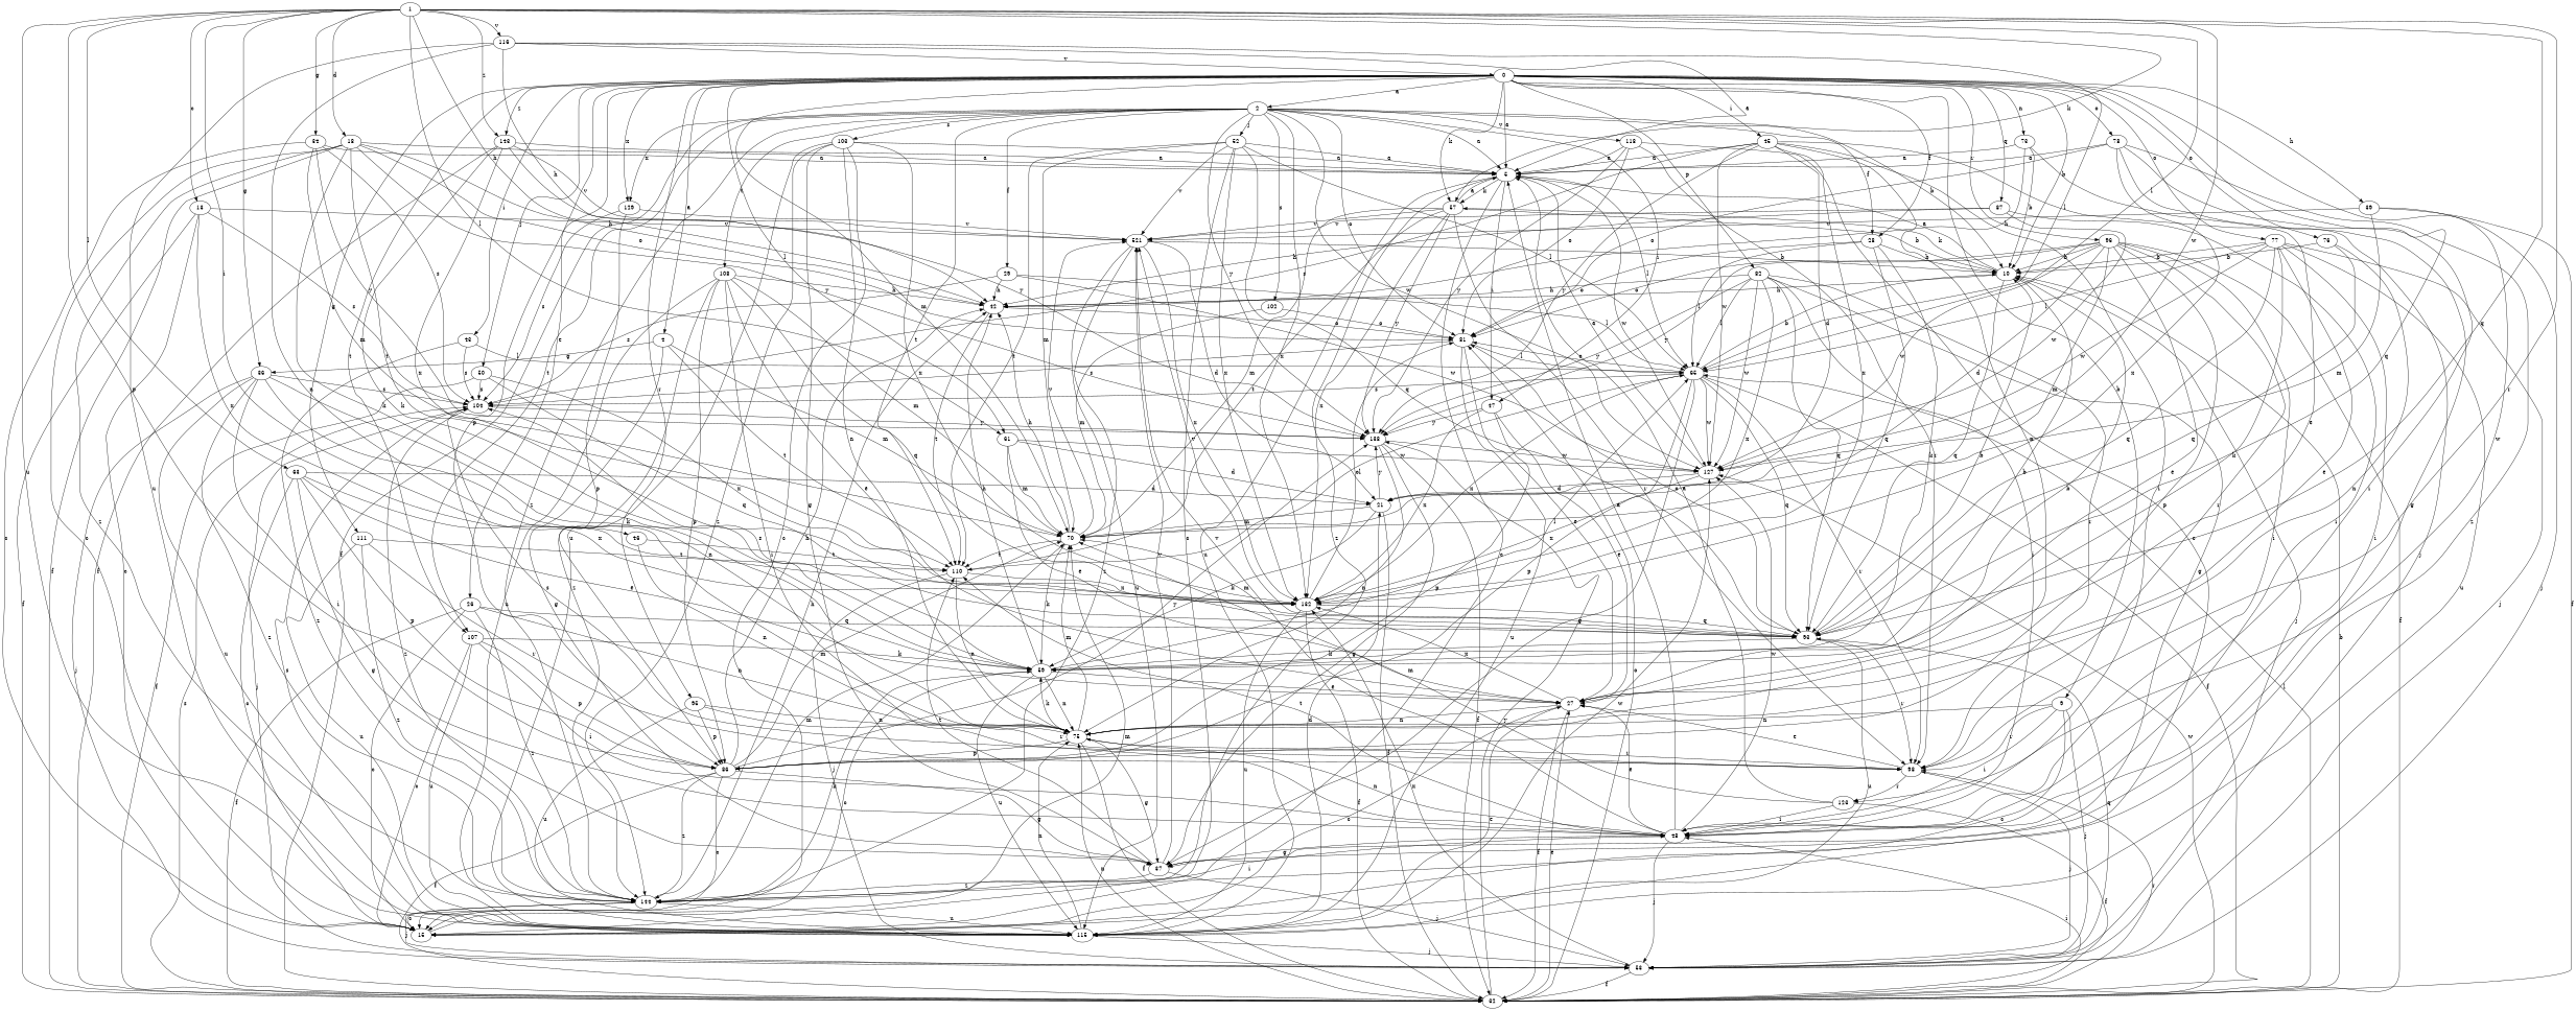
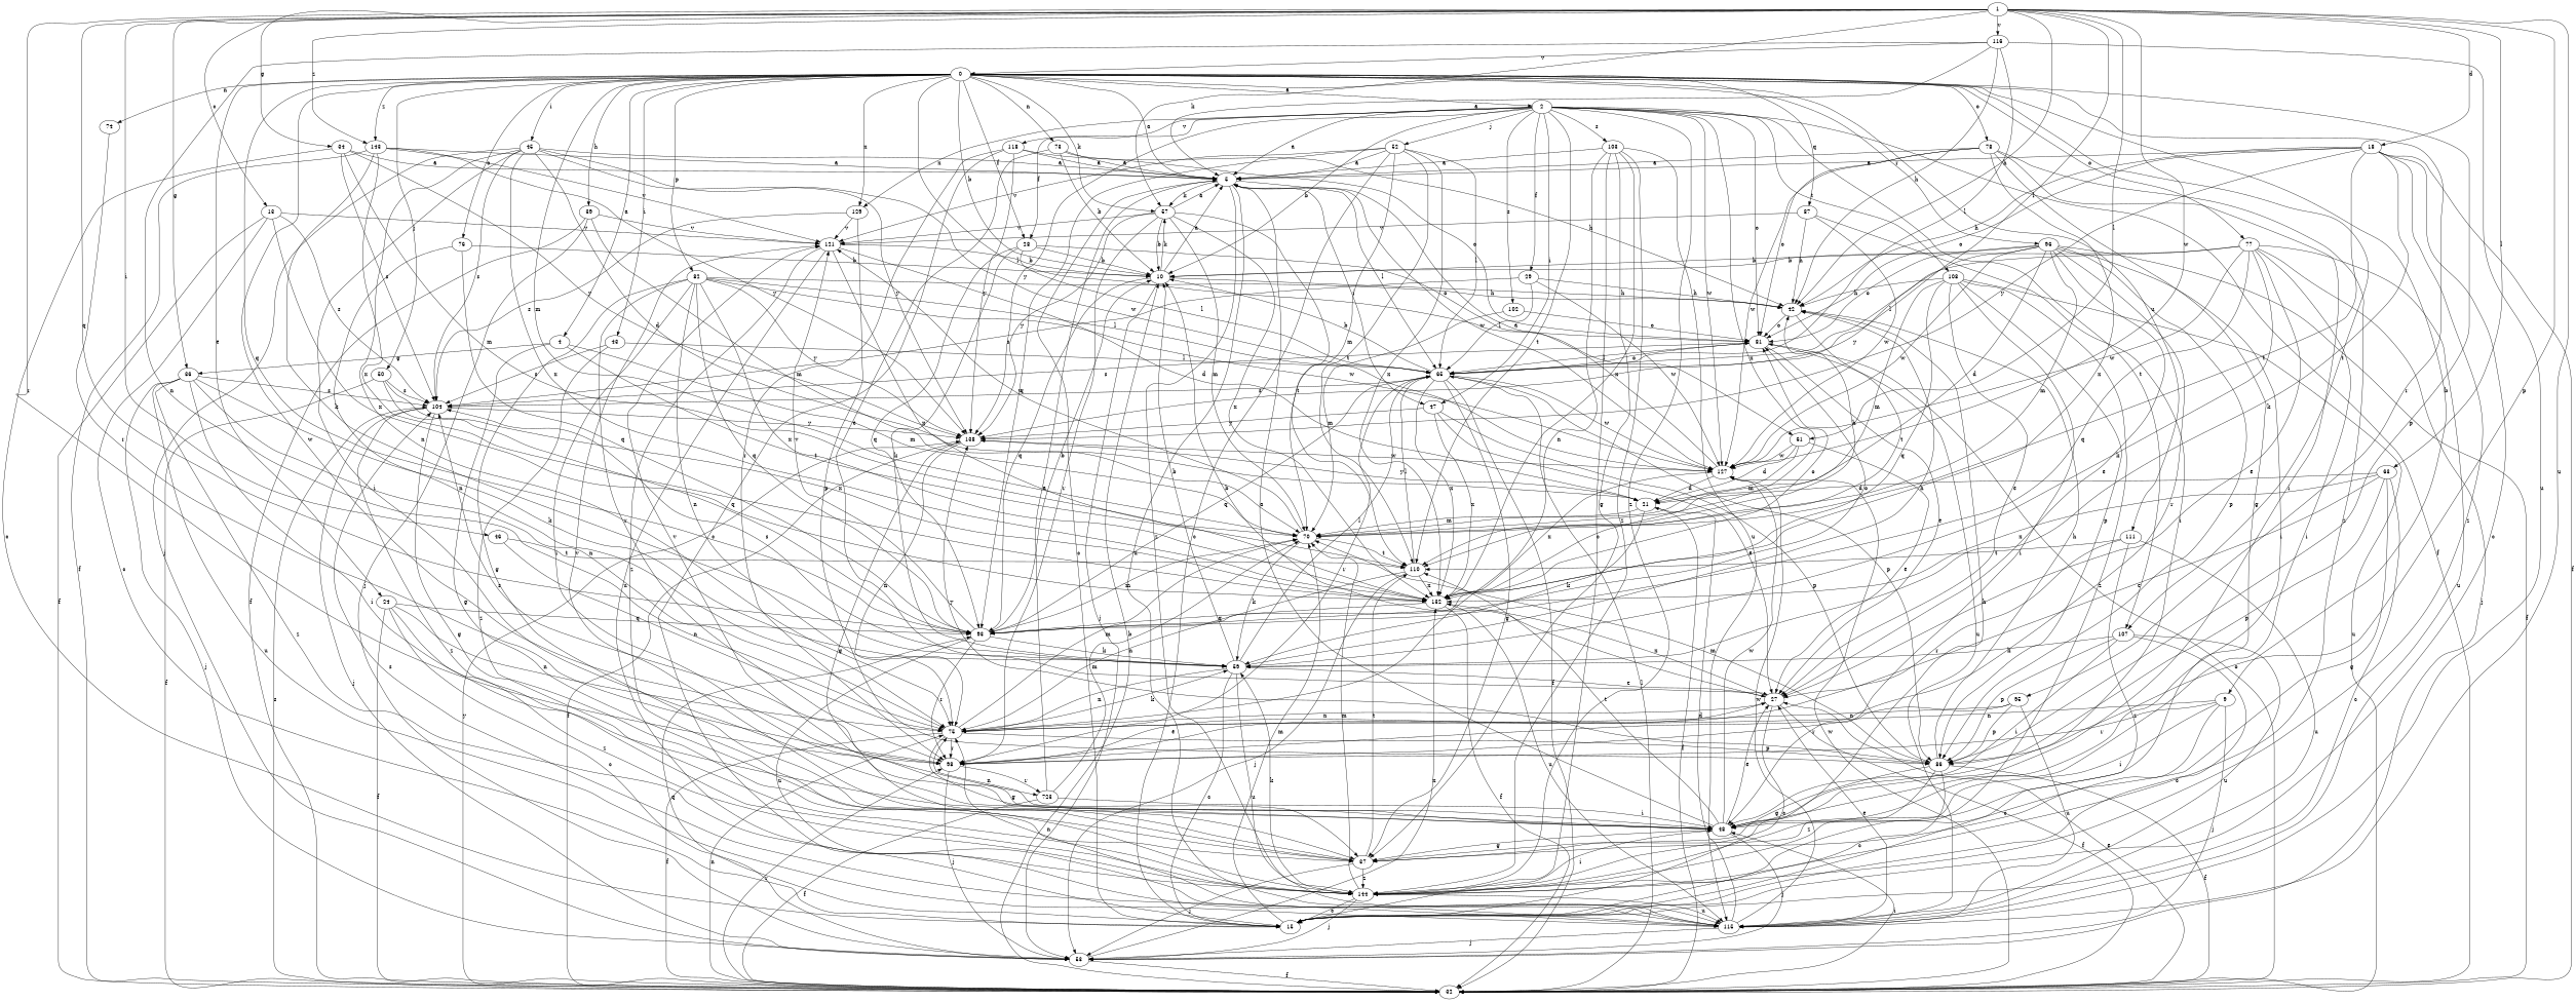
  strict digraph {
    0
    2
    4
    5
    9
    10
-   26
+   26 [label=24]
    28
    39
    43
    45
    50
    57
    61
    70
    73
+   74
    76
    77
    78
    82
    86
    87
    93
    95
    96
    107
    111
-   123
+   123 [label=723]
    129
    143
    127
    29
    32
    47
    52
    81
    102
    103
    108
    110
    118
    132
    138
    144
    36
    37
    65
    115
    15
    98
    48
    53
    75
    42
    59
-   121 [label=521]
+   121
    104
    21
    27
    1
    13
    18
    34
    46
    63
    116
    0 -> 2 [label=a]
    0 -> 4 [label=a]
    0 -> 5 [label=a]
    0 -> 9 [label=b]
    0 -> 10 [label=b]
    0 -> 26 [label=e]
    0 -> 28 [label=f]
    0 -> 39 [label=h]
    0 -> 43 [label=i]
    0 -> 45 [label=i]
    0 -> 50 [label=j]
    0 -> 57 [label=k]
    0 -> 61 [label=l]
    0 -> 70 [label=m]
    0 -> 73 [label=n]
+   0 -> 74 [label=n]
    0 -> 76 [label=o]
    0 -> 77 [label=o]
    0 -> 78 [label=o]
    0 -> 82 [label=p]
    0 -> 86 [label=p]
    0 -> 87 [label=q]
    0 -> 93 [label=q]
    0 -> 95 [label=r]
    0 -> 96 [label=r]
    0 -> 107 [label=t]
-   0 -> 111 [label=g]
+   0 -> 111 [label=u]
    0 -> 123 [label=w]
    0 -> 129 [label=x]
    0 -> 143 [label=z]
    2 -> 5 [label=a]
    2 -> 10 [label=b]
    2 -> 28 [label=f]
    2 -> 107 [label=t]
    2 -> 129 [label=x]
    2 -> 127 [label=w]
    2 -> 29 [label=f]
    2 -> 32 [label=f]
    2 -> 47 [label=i]
    2 -> 52 [label=j]
    2 -> 81 [label=o]
    2 -> 102 [label=s]
    2 -> 103 [label=s]
    2 -> 108 [label=t]
    2 -> 110 [label=t]
    2 -> 118 [label=v]
    2 -> 132 [label=x]
    2 -> 138 [label=y]
    2 -> 144 [label=z]
    4 -> 70 [label=m]
    4 -> 110 [label=t]
    4 -> 36 [label=g]
    4 -> 37 [label=g]
    5 -> 57 [label=k]
    5 -> 127 [label=w]
    5 -> 47 [label=i]
    5 -> 144 [label=z]
    5 -> 65 [label=l]
    5 -> 115 [label=u]
    5 -> 15 [label=c]
    9 -> 15 [label=c]
    9 -> 98 [label=r]
    9 -> 48 [label=i]
    9 -> 53 [label=j]
    9 -> 75 [label=n]
    10 -> 5 [label=a]
    10 -> 57 [label=k]
    10 -> 93 [label=q]
    10 -> 53 [label=j]
    10 -> 42 [label=h]
    26 -> 93 [label=q]
    26 -> 32 [label=f]
    26 -> 144 [label=z]
    26 -> 15 [label=c]
    26 -> 75 [label=n]
    28 -> 10 [label=b]
    28 -> 93 [label=q]
    28 -> 81 [label=o]
    28 -> 65 [label=l]
    28 -> 59 [label=k]
    39 -> 70 [label=m]
    39 -> 32 [label=f]
    39 -> 53 [label=j]
    39 -> 121 [label=v]
    43 -> 144 [label=z]
    43 -> 65 [label=l]
    43 -> 104 [label=s]
    45 -> 5 [label=a]
    45 -> 127 [label=w]
    45 -> 132 [label=x]
    45 -> 138 [label=y]
    45 -> 48 [label=i]
    45 -> 53 [label=j]
    45 -> 75 [label=n]
    45 -> 104 [label=s]
    45 -> 21 [label=d]
    50 -> 93 [label=q]
    50 -> 32 [label=f]
    50 -> 132 [label=x]
    50 -> 104 [label=s]
    57 -> 5 [label=a]
    57 -> 10 [label=b]
    57 -> 70 [label=m]
    57 -> 110 [label=t]
    57 -> 132 [label=x]
    57 -> 138 [label=y]
    57 -> 98 [label=r]
    57 -> 121 [label=v]
    61 -> 70 [label=m]
    61 -> 127 [label=w]
    61 -> 21 [label=d]
    61 -> 27 [label=e]
    70 -> 110 [label=t]
    70 -> 42 [label=h]
    70 -> 59 [label=k]
    70 -> 121 [label=v]
    73 -> 5 [label=a]
    73 -> 10 [label=b]
    73 -> 42 [label=h]
    73 -> 27 [label=e]
+   74 -> 98 [label=r]
    76 -> 10 [label=b]
    76 -> 93 [label=q]
    76 -> 75 [label=n]
    77 -> 10 [label=b]
    77 -> 93 [label=q]
    77 -> 127 [label=w]
    77 -> 65 [label=l]
    77 -> 115 [label=u]
    77 -> 48 [label=i]
    77 -> 53 [label=j]
    77 -> 59 [label=k]
    77 -> 27 [label=e]
    78 -> 5 [label=a]
+   78 -> 127 [label=w]
    78 -> 81 [label=o]
    78 -> 132 [label=x]
    78 -> 144 [label=z]
    78 -> 37 [label=g]
    78 -> 48 [label=i]
    82 -> 93 [label=q]
    82 -> 127 [label=w]
    82 -> 132 [label=x]
    82 -> 138 [label=y]
    82 -> 37 [label=g]
    82 -> 65 [label=l]
    82 -> 98 [label=r]
    82 -> 48 [label=i]
+   82 -> 75 [label=n]
    82 -> 42 [label=h]
    86 -> 70 [label=m]
    86 -> 32 [label=f]
    86 -> 138 [label=y]
    86 -> 144 [label=z]
    86 -> 37 [label=g]
    86 -> 15 [label=c]
    86 -> 42 [label=h]
    87 -> 127 [label=w]
    87 -> 48 [label=i]
    87 -> 42 [label=h]
    87 -> 121 [label=v]
    93 -> 10 [label=b]
    93 -> 70 [label=m]
    93 -> 81 [label=o]
    93 -> 115 [label=u]
    93 -> 98 [label=r]
    93 -> 59 [label=k]
    93 -> 121 [label=v]
    95 -> 86 [label=p]
    95 -> 115 [label=u]
    95 -> 98 [label=r]
    95 -> 75 [label=n]
    96 -> 10 [label=b]
    96 -> 70 [label=m]
    96 -> 86 [label=p]
    96 -> 127 [label=w]
    96 -> 32 [label=f]
    96 -> 81 [label=o]
    96 -> 138 [label=y]
    96 -> 98 [label=r]
    96 -> 48 [label=i]
    96 -> 21 [label=d]
    96 -> 27 [label=e]
    107 -> 86 [label=p]
    107 -> 115 [label=u]
    107 -> 15 [label=c]
    107 -> 48 [label=i]
    107 -> 59 [label=k]
    111 -> 110 [label=t]
    111 -> 144 [label=z]
    111 -> 115 [label=u]
    111 -> 98 [label=r]
    123 -> 5 [label=a]
    123 -> 70 [label=m]
    123 -> 32 [label=f]
    123 -> 48 [label=i]
    129 -> 86 [label=p]
    129 -> 121 [label=v]
    129 -> 104 [label=s]
    143 -> 5 [label=a]
    143 -> 32 [label=f]
    143 -> 132 [label=x]
    143 -> 138 [label=y]
    143 -> 59 [label=k]
    143 -> 121 [label=v]
    127 -> 5 [label=a]
    127 -> 132 [label=x]
    127 -> 21 [label=d]
    29 -> 127 [label=w]
    29 -> 65 [label=l]
    29 -> 42 [label=h]
    29 -> 104 [label=s]
    32 -> 10 [label=b]
    32 -> 127 [label=w]
    32 -> 81 [label=o]
    32 -> 138 [label=y]
    32 -> 65 [label=l]
    32 -> 98 [label=r]
    32 -> 48 [label=i]
    32 -> 75 [label=n]
    32 -> 104 [label=s]
    32 -> 27 [label=e]
    47 -> 86 [label=p]
    47 -> 132 [label=x]
    47 -> 138 [label=y]
    47 -> 27 [label=e]
    52 -> 5 [label=a]
    52 -> 70 [label=m]
    52 -> 93 [label=q]
    52 -> 110 [label=t]
    52 -> 132 [label=x]
    52 -> 65 [label=l]
    52 -> 15 [label=c]
    52 -> 121 [label=v]
    81 -> 65 [label=l]
    81 -> 115 [label=u]
    81 -> 104 [label=s]
    81 -> 27 [label=e]
    102 -> 70 [label=m]
    102 -> 81 [label=o]
    103 -> 5 [label=a]
    103 -> 132 [label=x]
    103 -> 144 [label=z]
    103 -> 37 [label=g]
    103 -> 115 [label=u]
    103 -> 15 [label=c]
    103 -> 75 [label=n]
    108 -> 70 [label=m]
    108 -> 86 [label=p]
    108 -> 93 [label=q]
    108 -> 144 [label=z]
-   108 -> 115 [label=u]
+   108 -> 32 [label=u]
    108 -> 48 [label=i]
    108 -> 42 [label=h]
    108 -> 27 [label=e]
    110 -> 132 [label=x]
    110 -> 65 [label=l]
    110 -> 53 [label=j]
    110 -> 75 [label=n]
    118 -> 5 [label=a]
    118 -> 81 [label=o]
    118 -> 138 [label=y]
    118 -> 15 [label=c]
    118 -> 98 [label=r]
    132 -> 93 [label=q]
    132 -> 32 [label=f]
    132 -> 81 [label=o]
    132 -> 115 [label=u]
    138 -> 127 [label=w]
    138 -> 32 [label=f]
    138 -> 37 [label=g]
    138 -> 75 [label=n]
    144 -> 70 [label=m]
    144 -> 115 [label=u]
    144 -> 15 [label=c]
    144 -> 48 [label=i]
    144 -> 53 [label=j]
    144 -> 42 [label=h]
    144 -> 59 [label=k]
    36 -> 144 [label=z]
    36 -> 115 [label=u]
    36 -> 48 [label=i]
    36 -> 53 [label=j]
    36 -> 75 [label=n]
    36 -> 59 [label=k]
    36 -> 104 [label=s]
    37 -> 110 [label=t]
    37 -> 144 [label=z]
    37 -> 53 [label=j]
    37 -> 121 [label=v]
    65 -> 10 [label=b]
    65 -> 86 [label=p]
    65 -> 93 [label=q]
    65 -> 127 [label=w]
    65 -> 32 [label=f]
    65 -> 81 [label=o]
    65 -> 132 [label=x]
    65 -> 37 [label=g]
    65 -> 98 [label=r]
    65 -> 104 [label=s]
    115 -> 127 [label=w]
    115 -> 53 [label=j]
    115 -> 75 [label=n]
    115 -> 104 [label=s]
    115 -> 21 [label=d]
    115 -> 27 [label=e]
    15 -> 70 [label=m]
    98 -> 123 [label=r]
    98 -> 53 [label=j]
    98 -> 104 [label=s]
    98 -> 27 [label=e]
    48 -> 5 [label=a]
    48 -> 127 [label=w]
    48 -> 110 [label=t]
    48 -> 37 [label=g]
    48 -> 53 [label=j]
    48 -> 75 [label=n]
    48 -> 121 [label=v]
    48 -> 27 [label=e]
    53 -> 93 [label=q]
    53 -> 32 [label=f]
    53 -> 132 [label=x]
    75 -> 70 [label=m]
    75 -> 86 [label=p]
    75 -> 32 [label=f]
    75 -> 37 [label=g]
    75 -> 98 [label=r]
    75 -> 59 [label=k]
    42 -> 81 [label=o]
    42 -> 110 [label=t]
    59 -> 10 [label=b]
    59 -> 65 [label=l]
    59 -> 115 [label=u]
    59 -> 15 [label=c]
    59 -> 75 [label=n]
    59 -> 42 [label=h]
    59 -> 104 [label=s]
    59 -> 27 [label=e]
    121 -> 10 [label=b]
    121 -> 132 [label=x]
    121 -> 144 [label=z]
    121 -> 115 [label=u]
    121 -> 21 [label=d]
    104 -> 138 [label=y]
    104 -> 144 [label=z]
+   104 -> 37 [label=g]
    104 -> 53 [label=j]
    21 -> 70 [label=m]
    21 -> 32 [label=f]
    21 -> 138 [label=y]
    21 -> 59 [label=k]
    27 -> 10 [label=b]
    27 -> 32 [label=f]
    27 -> 132 [label=x]
    27 -> 15 [label=c]
    27 -> 75 [label=n]
    1 -> 57 [label=k]
    1 -> 61 [label=l]
    1 -> 86 [label=p]
    1 -> 93 [label=q]
    1 -> 143 [label=z]
    1 -> 127 [label=w]
    1 -> 36 [label=g]
    1 -> 65 [label=l]
    1 -> 115 [label=u]
    1 -> 98 [label=r]
    1 -> 42 [label=h]
    1 -> 13 [label=c]
    1 -> 18 [label=d]
    1 -> 34 [label=g]
    1 -> 46 [label=i]
    1 -> 63 [label=l]
    1 -> 116 [label=v]
    13 -> 32 [label=f]
    13 -> 132 [label=x]
    13 -> 15 [label=c]
    13 -> 121 [label=v]
    13 -> 104 [label=s]
    18 -> 5 [label=a]
    18 -> 32 [label=f]
    18 -> 81 [label=o]
    18 -> 110 [label=t]
    18 -> 138 [label=y]
    18 -> 144 [label=z]
    18 -> 15 [label=c]
    18 -> 42 [label=h]
    18 -> 59 [label=k]
    34 -> 5 [label=a]
    34 -> 70 [label=m]
    34 -> 138 [label=y]
    34 -> 15 [label=c]
    34 -> 104 [label=s]
    46 -> 110 [label=t]
    46 -> 75 [label=n]
    63 -> 86 [label=p]
    63 -> 132 [label=x]
    63 -> 37 [label=g]
    63 -> 15 [label=c]
    63 -> 21 [label=d]
    63 -> 27 [label=e]
    116 -> 0 [label=v]
    116 -> 5 [label=a]
    116 -> 65 [label=l]
    116 -> 115 [label=u]
    116 -> 75 [label=n]
    116 -> 42 [label=h]
  }
